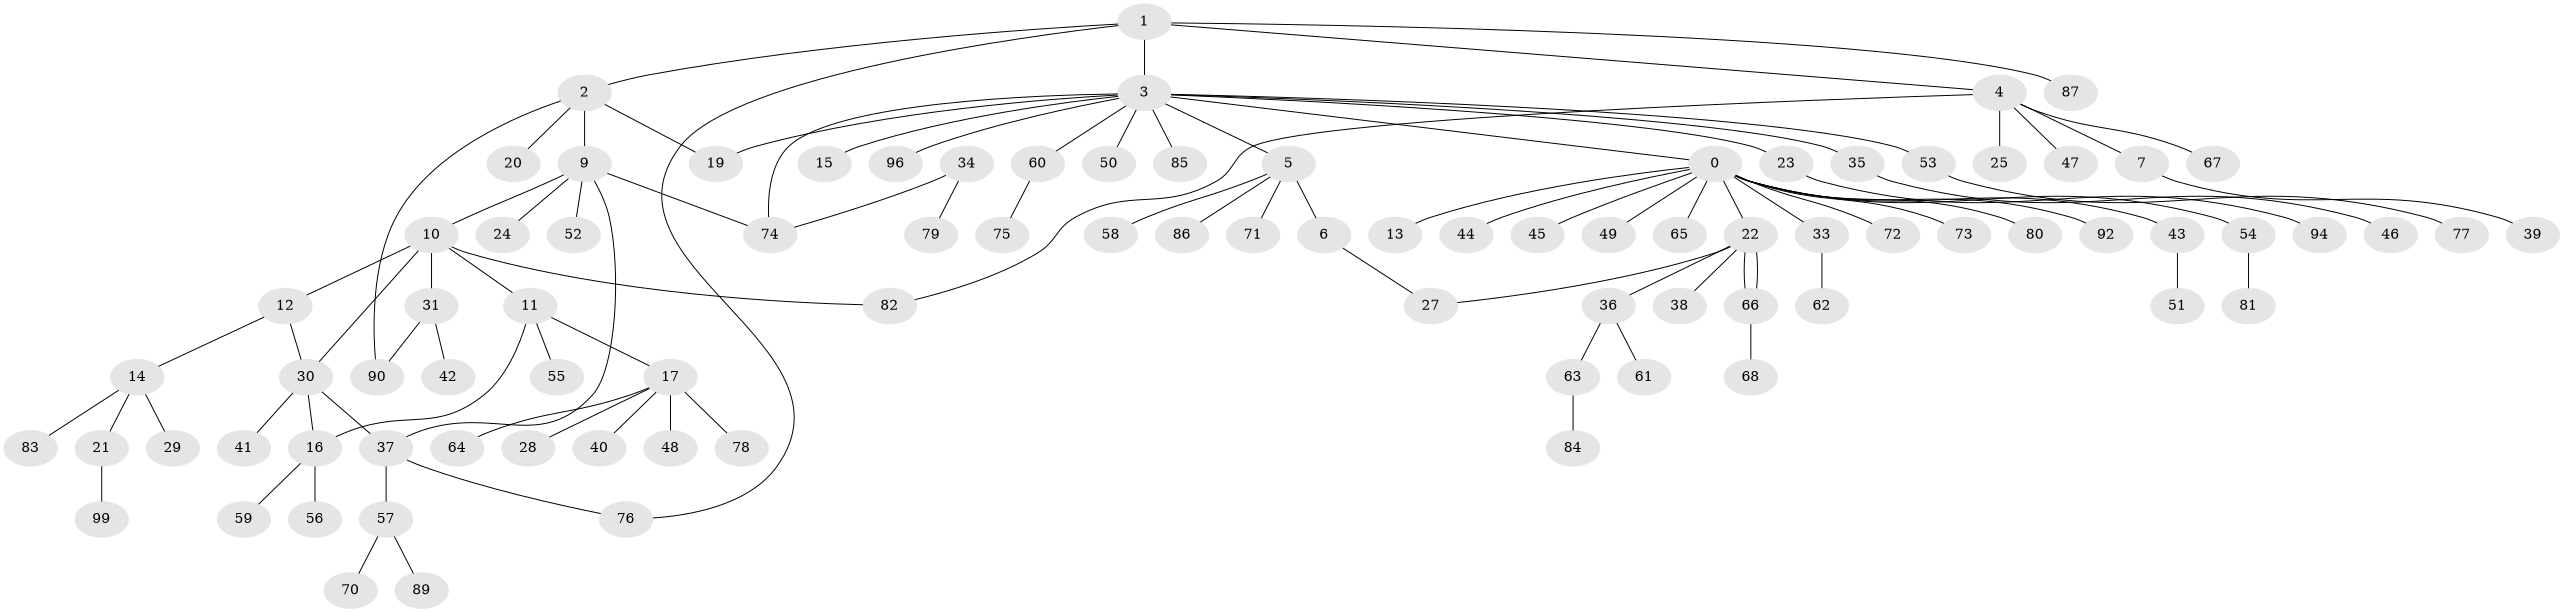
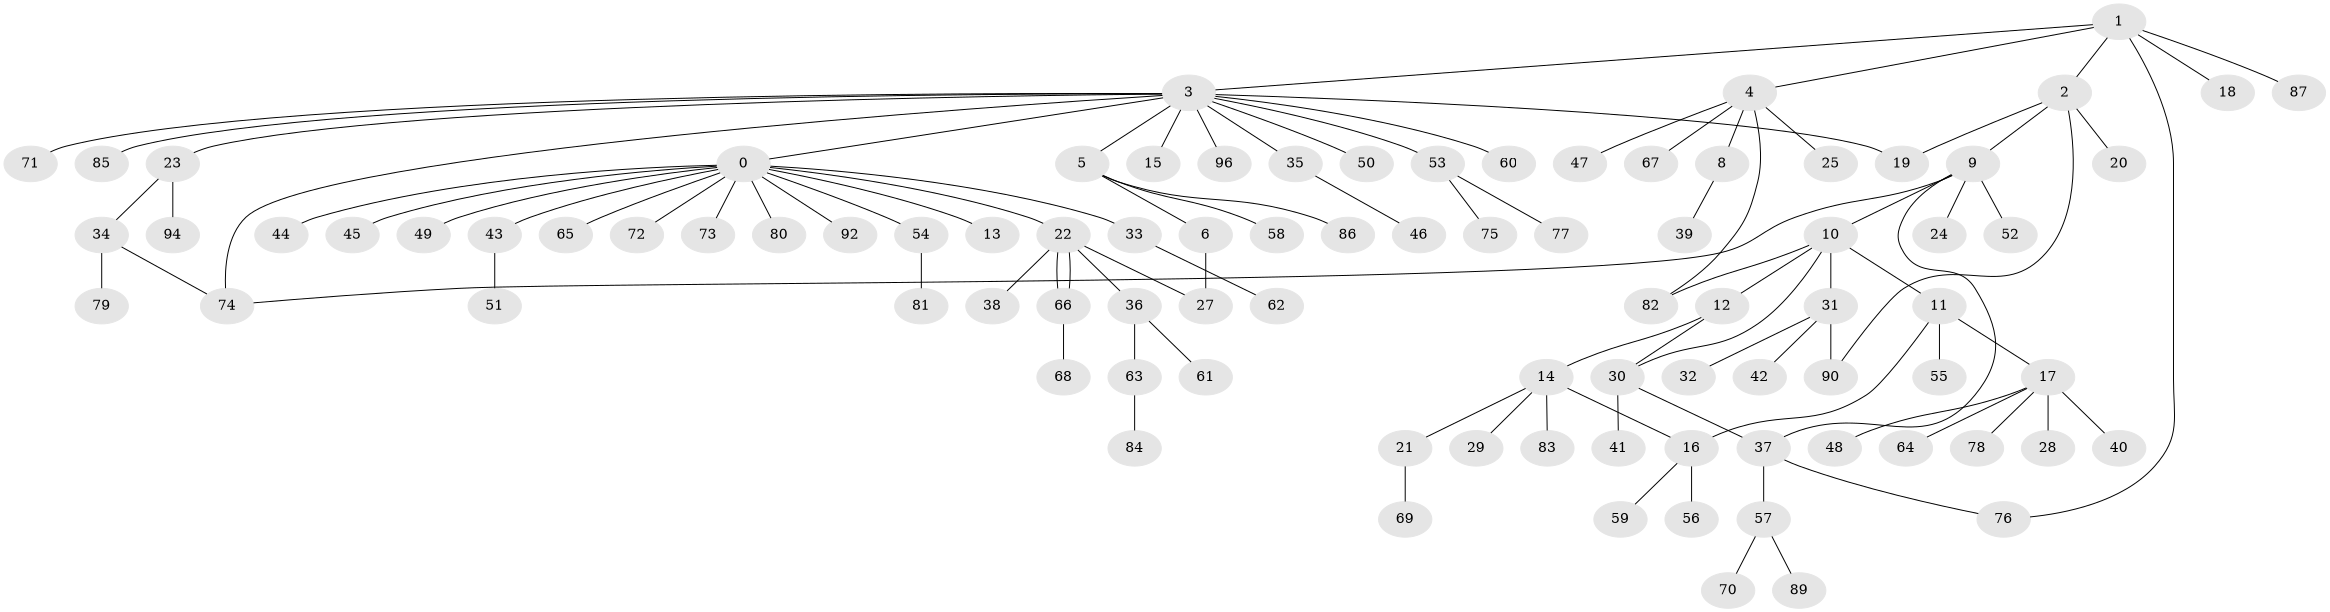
  graph {
    node [color=gray90 style=filled]
    1
    2
    3
    4
+   18
    76
    87
    9
    19
    20
    90
    5
    n13 [label=0]
    15
    23
    n16 [label=96]
    35
    50
    53
    60
    71
    74
    85
-   8 [label=7]
+   8
    25
    47
    67
    82
    10
    24
    37
    52
    6
    58
    86
    13
    22
    33
    43
    44
    45
    49
    54
    65
    72
    73
    80
    92
    34
    n50 [label=94]
    46
    75
    77
    39
    27
    36
    38
    66
    62
    51
    81
    11
    12
    30
    31
    57
    16
    17
    55
    14
    41
+   32
    42
    56
    59
    28
    40
    48
    64
    78
    21
    29
    83
-   69 [label=99]
+   69
    61
    63
    68
    79
    84
    70
    89
    1 -- 2
    1 -- 3
    1 -- 4
+   1 -- 18
    1 -- 76
    1 -- 87
    2 -- 9
    2 -- 19
    2 -- 20
    2 -- 90
    3 -- 19
    3 -- 5
    3 -- n13
    3 -- 15
    3 -- 23
    3 -- n16
    3 -- 35
    3 -- 50
    3 -- 53
    3 -- 60
-   5 -- 71
+   3 -- 71
    3 -- 74
    3 -- 85
    4 -- 8
    4 -- 25
    4 -- 47
    4 -- 67
    4 -- 82
    9 -- 74
    9 -- 10
    9 -- 24
    9 -- 37
    9 -- 52
    5 -- 6
    5 -- 58
    5 -- 86
    n13 -- 13
    n13 -- 22
    n13 -- 33
    n13 -- 43
    n13 -- 44
    n13 -- 45
    n13 -- 49
    n13 -- 54
    n13 -- 65
    n13 -- 72
    n13 -- 73
    n13 -- 80
    n13 -- 92
+   23 -- 34
    23 -- n50
    35 -- 46
-   60 -- 75
+   53 -- 75
    53 -- 77
    8 -- 39
    10 -- 82
    10 -- 11
    10 -- 12
    10 -- 30
    10 -- 31
    37 -- 76
    37 -- 57
    6 -- 27
    22 -- 27
    22 -- 36
    22 -- 38
    22 -- 66
    22 -- 66
    33 -- 62
    43 -- 51
    54 -- 81
    34 -- 74
    34 -- 79
    36 -- 61
    36 -- 63
    66 -- 68
    11 -- 16
    11 -- 17
    11 -- 55
    12 -- 30
    12 -- 14
    30 -- 37
    30 -- 41
    31 -- 90
+   31 -- 32
    31 -- 42
    57 -- 70
    57 -- 89
    16 -- 56
    16 -- 59
    17 -- 28
    17 -- 40
    17 -- 48
    17 -- 64
    17 -- 78
-   30 -- 16
+   14 -- 16
    14 -- 21
    14 -- 29
    14 -- 83
    21 -- 69
    63 -- 84
  }
